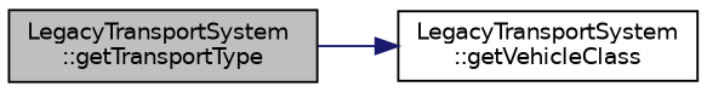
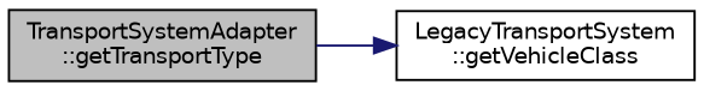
  digraph {
    rankdir=LR
    node [color=black fontname=Helvetica fontsize=10 shape=record style=filled]
-   n1 [fillcolor=grey75 fontcolor=black height=0.2 label="LegacyTransportSystem\l::getTransportType" width=0.4]
+   n1 [fillcolor=grey75 fontcolor=black height=0.2 label="TransportSystemAdapter\l::getTransportType" width=0.4]
    n2 [fillcolor=white height=0.2 label="LegacyTransportSystem\l::getVehicleClass" width=0.4]
    n1 -> n2 [color=midnightblue fontname=Helvetica fontsize=10 labelfontname=Helvetica labelfontsize=10 style=solid]
  }
